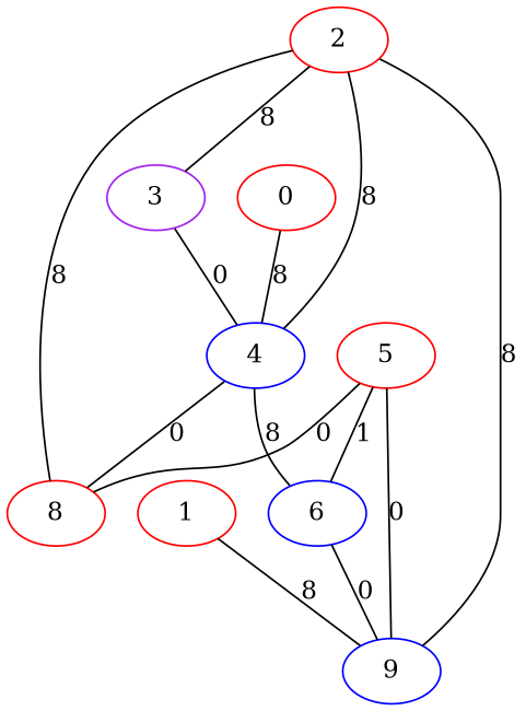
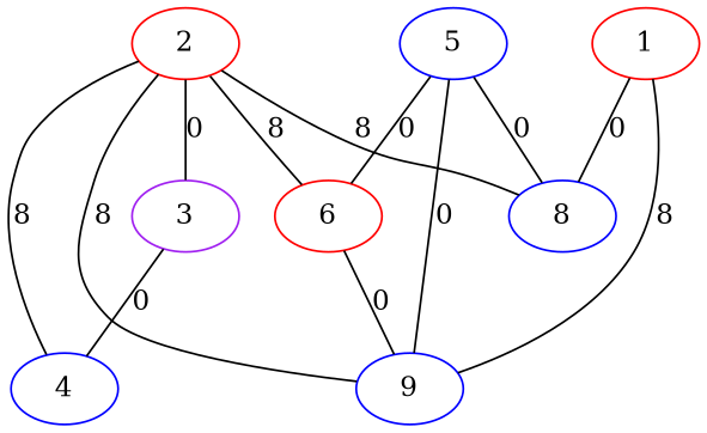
  graph {
    node [color=blue weight=3]
-   0 [color=red weight=1]
    4
    1 [color=red weight=1]
    n4 [label=9]
-   8 [color=red]
+   8
    2 [color=red weight=1]
    3 [color=purple weight=4]
-   6
-   5 [color=red]
-   0 -- 4 [label=8]
-   4 -- 8 [label=0]
+   6 [color=red]
+   5
+   1 -- 8 [label=0]
    1 -- n4 [label=8]
    2 -- 4 [label=8]
    2 -- n4 [label=8]
    2 -- 8 [label=8]
-   2 -- 3 [label=8]
-   4 -- 6 [label=8]
+   2 -- 3 [label=0]
+   2 -- 6 [label=8]
    3 -- 4 [label=0]
    6 -- n4 [label=0]
    5 -- n4 [label=0]
    5 -- 8 [label=0]
-   5 -- 6 [label=1]
+   5 -- 6 [label=0]
  }
